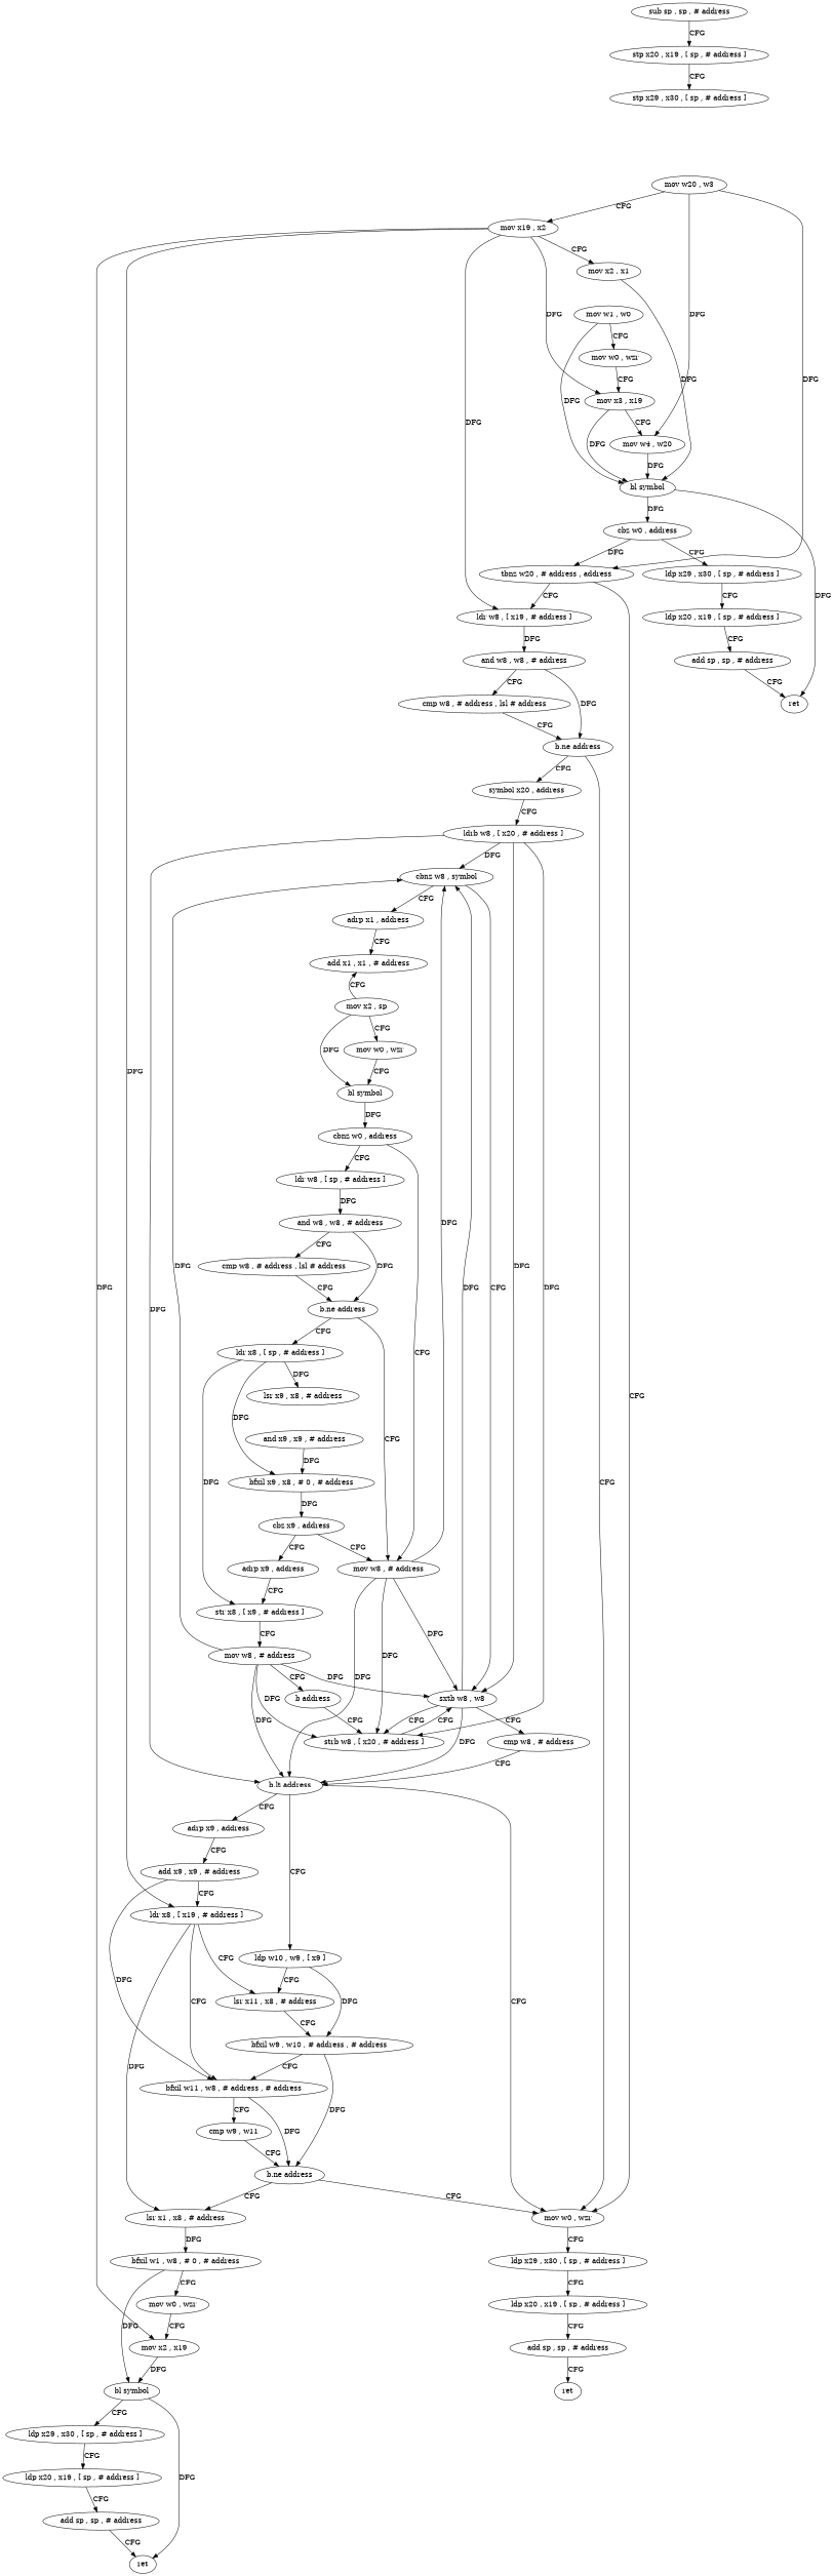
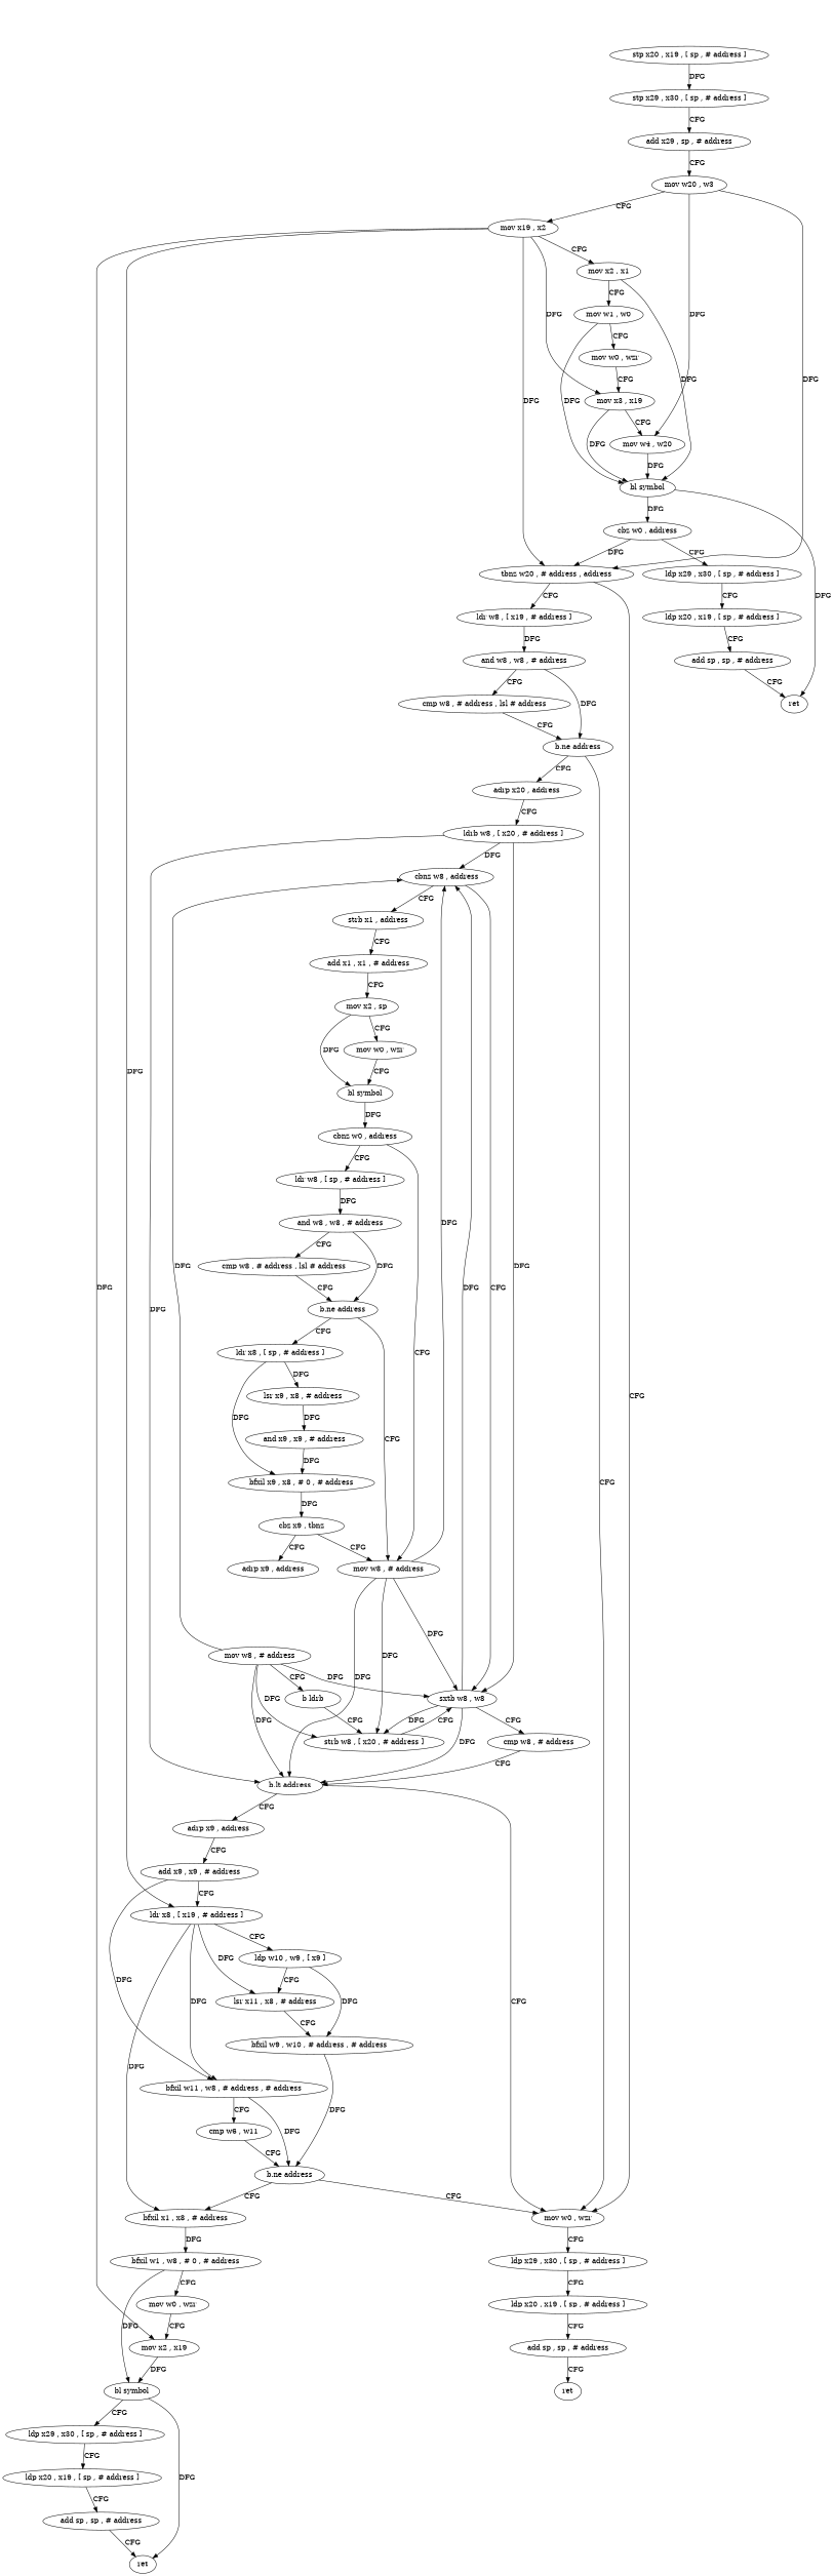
  digraph {
-   n1 [label="sub sp , sp , # address"]
    n2 [label="stp x20 , x19 , [ sp , # address ]"]
    n3 [label="stp x29 , x30 , [ sp , # address ]"]
+   n4 [label="add x29 , sp , # address"]
    n5 [label="mov w20 , w3"]
    n6 [label="mov x19 , x2"]
    n7 [label="mov w4 , w20"]
    n8 [label="tbnz w20 , # address , address"]
    n9 [label="mov x2 , x1"]
    n10 [label="mov x3 , x19"]
    n11 [label="ldr w8 , [ x19 , # address ]"]
    n12 [label="ldr x8 , [ x19 , # address ]"]
    n13 [label="mov x2 , x19"]
    n14 [label="bl symbol"]
    n15 [label="mov w0 , wzr"]
    n16 [label="mov w1 , w0"]
    n17 [label="and w8 , w8 , # address"]
    n18 [label="ldp w10 , w9 , [ x9 ]"]
    n19 [label="lsr x11 , x8 , # address"]
    n20 [label="bfxil w11 , w8 , # address , # address"]
-   n21 [label="lsr x1 , x8 , # address"]
+   n21 [label="bfxil x1 , x8 , # address"]
    n22 [label="bl symbol"]
    n23 [label="mov w0 , wzr"]
    n24 [label="cbz w0 , address"]
    n25 [label=ret]
    n26 [label="ldp x29 , x30 , [ sp , # address ]"]
    n27 [label="ldp x20 , x19 , [ sp , # address ]"]
    n28 [label="ldp x29 , x30 , [ sp , # address ]"]
    n29 [label="add sp , sp , # address"]
    n30 [label="ldp x20 , x19 , [ sp , # address ]"]
    n31 [label="cmp w8 , # address , lsl # address"]
    n32 [label="b.ne address"]
    n33 [label="add sp , sp , # address"]
    n34 [label=ret]
-   n35 [label="symbol x20 , address"]
+   n35 [label="adrp x20 , address"]
    n36 [label="ldrb w8 , [ x20 , # address ]"]
-   n37 [label="cbnz w8 , symbol"]
+   n37 [label="cbnz w8 , address"]
    n38 [label="sxtb w8 , w8"]
    n39 [label="b.lt address"]
    n40 [label="strb w8 , [ x20 , # address ]"]
-   n41 [label="adrp x1 , address"]
+   n41 [label="strb x1 , address"]
    n42 [label="cmp w8 , # address"]
    n43 [label="adrp x9 , address"]
    n44 [label="add x1 , x1 , # address"]
    n45 [label="mov x2 , sp"]
    n46 [label="add x9 , x9 , # address"]
    n47 [label="mov w0 , wzr"]
    n48 [label="bl symbol"]
    n49 [label="cbnz w0 , address"]
    n50 [label="mov w8 , # address"]
    n51 [label="ldr w8 , [ sp , # address ]"]
    n52 [label="and w8 , w8 , # address"]
    n53 [label="cmp w8 , # address , lsl # address"]
    n54 [label="b.ne address"]
    n55 [label="bfxil w9 , w10 , # address , # address"]
    n56 [label="b.ne address"]
-   n57 [label="cmp w9 , w11"]
+   n57 [label="cmp w6 , w11"]
    n58 [label="bfxil w1 , w8 , # 0 , # address"]
    n59 [label="mov w0 , wzr"]
    n60 [label="ldr x8 , [ sp , # address ]"]
    n61 [label="lsr x9 , x8 , # address"]
    n62 [label="bfxil x9 , x8 , # 0 , # address"]
-   n63 [label="str x8 , [ x9 , # address ]"]
    n64 [label="and x9 , x9 , # address"]
-   n65 [label="cbz x9 , address"]
+   n65 [label="cbz x9 , tbnz"]
    n66 [label="mov w8 , # address"]
    n67 [label="ldp x29 , x30 , [ sp , # address ]"]
    n68 [label=ret]
    n69 [label="ldp x20 , x19 , [ sp , # address ]"]
    n70 [label="add sp , sp , # address"]
    n71 [label="adrp x9 , address"]
-   n72 [label="b address"]
-   n1 -> n2 [label=CFG]
-   n2 -> n3 [label=CFG]
+   n72 [label="b ldrb"]
+   n2 -> n3 [label=DFG]
+   n3 -> n4 [label=CFG]
+   n4 -> n5 [label=CFG]
    n5 -> n6 [label=CFG]
    n5 -> n7 [label=DFG]
    n5 -> n8 [label=DFG]
    n6 -> n9 [label=CFG]
    n6 -> n10 [label=DFG]
-   n6 -> n11 [label=DFG]
+   n6 -> n8 [label=DFG]
    n6 -> n12 [label=DFG]
    n6 -> n13 [label=DFG]
    n7 -> n14 [label=DFG]
    n8 -> n11 [label=CFG]
    n8 -> n15 [label=CFG]
    n9 -> n14 [label=DFG]
+   n9 -> n16 [label=CFG]
    n10 -> n7 [label=CFG]
    n10 -> n14 [label=DFG]
    n11 -> n17 [label=DFG]
-   n39 -> n18 [label=CFG]
-   n12 -> n19 [label=CFG]
-   n12 -> n20 [label=CFG]
+   n12 -> n18 [label=CFG]
+   n12 -> n19 [label=DFG]
+   n12 -> n20 [label=DFG]
    n12 -> n21 [label=DFG]
    n13 -> n22 [label=DFG]
    n14 -> n24 [label=DFG]
    n14 -> n25 [label=DFG]
    n15 -> n28 [label=CFG]
    n16 -> n14 [label=DFG]
    n16 -> n23 [label=CFG]
    n17 -> n31 [label=CFG]
    n17 -> n32 [label=DFG]
    n18 -> n19 [label=CFG]
    n18 -> n55 [label=DFG]
    n19 -> n55 [label=CFG]
    n20 -> n56 [label=DFG]
    n20 -> n57 [label=CFG]
    n21 -> n58 [label=DFG]
    n22 -> n67 [label=CFG]
    n22 -> n68 [label=DFG]
    n23 -> n10 [label=CFG]
    n24 -> n8 [label=DFG]
    n24 -> n26 [label=CFG]
    n26 -> n27 [label=CFG]
    n27 -> n29 [label=CFG]
    n28 -> n30 [label=CFG]
    n29 -> n25 [label=CFG]
    n30 -> n33 [label=CFG]
    n31 -> n32 [label=CFG]
    n32 -> n15 [label=CFG]
    n32 -> n35 [label=CFG]
    n33 -> n34 [label=CFG]
    n35 -> n36 [label=CFG]
    n36 -> n37 [label=DFG]
    n36 -> n38 [label=DFG]
    n36 -> n39 [label=DFG]
-   n36 -> n40 [label=DFG]
    n37 -> n38 [label=CFG]
    n37 -> n41 [label=CFG]
    n38 -> n37 [label=DFG]
    n38 -> n39 [label=DFG]
-   n38 -> n40 [label=CFG]
+   n38 -> n40 [label=DFG]
    n38 -> n42 [label=CFG]
    n39 -> n15 [label=CFG]
    n39 -> n43 [label=CFG]
    n40 -> n38 [label=CFG]
    n41 -> n44 [label=CFG]
    n42 -> n39 [label=CFG]
    n43 -> n46 [label=CFG]
-   n45 -> n44 [label=CFG]
+   n44 -> n45 [label=CFG]
    n45 -> n47 [label=CFG]
    n45 -> n48 [label=DFG]
    n46 -> n12 [label=CFG]
    n46 -> n20 [label=DFG]
    n47 -> n48 [label=CFG]
    n48 -> n49 [label=DFG]
    n49 -> n50 [label=CFG]
    n49 -> n51 [label=CFG]
    n50 -> n37 [label=DFG]
    n50 -> n38 [label=DFG]
    n50 -> n39 [label=DFG]
    n50 -> n40 [label=DFG]
    n51 -> n52 [label=DFG]
    n52 -> n53 [label=CFG]
    n52 -> n54 [label=DFG]
    n53 -> n54 [label=CFG]
    n54 -> n50 [label=CFG]
    n54 -> n60 [label=CFG]
-   n55 -> n20 [label=CFG]
    n55 -> n56 [label=DFG]
    n56 -> n15 [label=CFG]
    n56 -> n21 [label=CFG]
    n57 -> n56 [label=CFG]
    n58 -> n22 [label=DFG]
    n58 -> n59 [label=CFG]
    n59 -> n13 [label=CFG]
    n60 -> n61 [label=DFG]
    n60 -> n62 [label=DFG]
-   n60 -> n63 [label=DFG]
+   n61 -> n64 [label=DFG]
    n62 -> n65 [label=DFG]
-   n63 -> n66 [label=CFG]
    n64 -> n62 [label=DFG]
    n65 -> n50 [label=CFG]
    n65 -> n71 [label=CFG]
    n66 -> n37 [label=DFG]
    n66 -> n38 [label=DFG]
    n66 -> n39 [label=DFG]
    n66 -> n40 [label=DFG]
    n66 -> n72 [label=CFG]
    n67 -> n69 [label=CFG]
    n69 -> n70 [label=CFG]
    n70 -> n68 [label=CFG]
-   n71 -> n63 [label=CFG]
    n72 -> n40 [label=CFG]
  }
